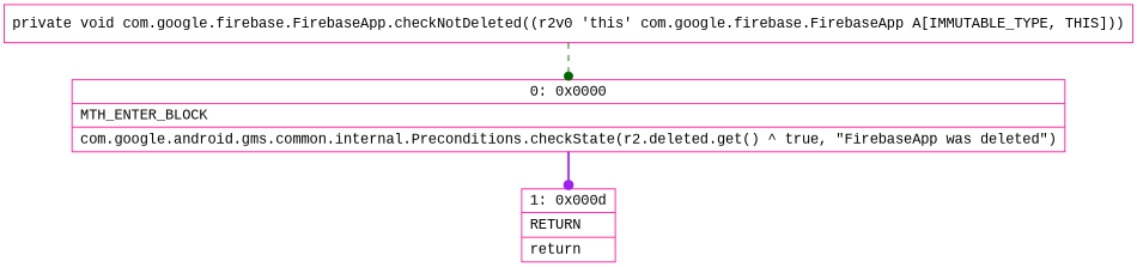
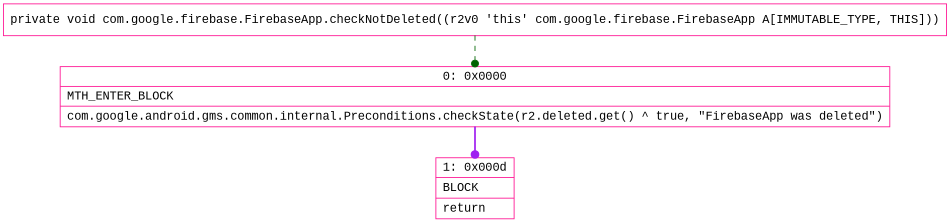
  digraph {
    fontname="Liberation Mono"
    node [shape=record color=deeppink fontname="Liberation Mono"]
    edge [arrowhead=dot fontname="Liberation Mono"]
    n1 [label="{0\:\ 0x0000|MTH_ENTER_BLOCK\l|com.google.android.gms.common.internal.Preconditions.checkState(r2.deleted.get() ^ true, \"FirebaseApp was deleted\")\l}"]
-   n2 [label="{1\:\ 0x000d|RETURN\l|return\l}"]
+   n2 [label="{1\:\ 0x000d|BLOCK\l|return\l}"]
    n3 [label="{private void com.google.firebase.FirebaseApp.checkNotDeleted((r2v0 'this' com.google.firebase.FirebaseApp A[IMMUTABLE_TYPE, THIS])) }"]
    n1 -> n2 [color=purple style=bold]
    n3 -> n1 [color=darkgreen style=dashed]
  }
